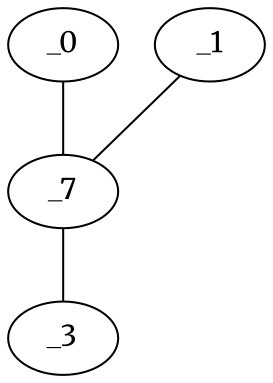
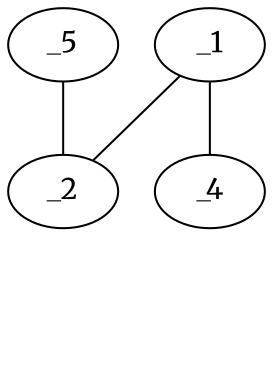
  graph {
    fontname=Merriweather
    node [fontname=Merriweather]
    edge [fontname=Merriweather]
-   _0 [x=0.282658 y=2.38054]
-   _2 [x=1.55969 y=0.473383 label=_7]
+   _0 [x=0.282658 y=2.38054 label=_5]
+   _2 [x=1.55969 y=0.473383]
    _1 [x=1.51 y=2.01]
-   _3 [x=2.27463 y=2.88303]
+   _4 [x=1.34731 y=0.677592]
    _0 -- _2
-   _2 -- _3
    _1 -- _2
+   _1 -- _4
  }
